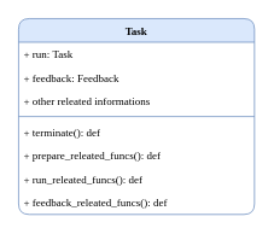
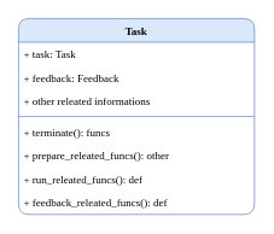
  <mxCell id="0" />
  <mxCell id="1" parent="0" />
  <mxCell id="2" value="Task" style="swimlane;fontStyle=1;align=center;verticalAlign=top;childLayout=stackLayout;horizontal=1;startSize=26;horizontalStack=0;resizeParent=1;resizeParentMax=0;resizeLast=0;collapsible=1;marginBottom=0;rounded=1;fontFamily=Times New Roman;fillColor=#dae8fc;strokeColor=#6c8ebf;" parent="1" vertex="1"><mxGeometry x="20" y="20" width="260" height="216" as="geometry" /></mxCell>
- <mxCell id="3" value="+ run: Task" style="text;strokeColor=none;fillColor=none;align=left;verticalAlign=top;spacingLeft=4;spacingRight=4;overflow=hidden;rotatable=0;points=[[0,0.5],[1,0.5]];portConstraint=eastwest;fontFamily=Times New Roman;" parent="2" vertex="1"><mxGeometry y="26" width="260" height="26" as="geometry" /></mxCell>
+ <mxCell id="3" value="+ task: Task" style="text;strokeColor=none;fillColor=none;align=left;verticalAlign=top;spacingLeft=4;spacingRight=4;overflow=hidden;rotatable=0;points=[[0,0.5],[1,0.5]];portConstraint=eastwest;fontFamily=Times New Roman;" parent="2" vertex="1"><mxGeometry y="26" width="260" height="26" as="geometry" /></mxCell>
  <mxCell id="4" value="+ feedback: Feedback" style="text;strokeColor=none;fillColor=none;align=left;verticalAlign=top;spacingLeft=4;spacingRight=4;overflow=hidden;rotatable=0;points=[[0,0.5],[1,0.5]];portConstraint=eastwest;fontFamily=Times New Roman;" parent="2" vertex="1"><mxGeometry y="52" width="260" height="26" as="geometry" /></mxCell>
  <mxCell id="5" value="+ other releated informations" style="text;strokeColor=none;fillColor=none;align=left;verticalAlign=top;spacingLeft=4;spacingRight=4;overflow=hidden;rotatable=0;points=[[0,0.5],[1,0.5]];portConstraint=eastwest;fontFamily=Times New Roman;" parent="2" vertex="1"><mxGeometry y="78" width="260" height="26" as="geometry" /></mxCell>
  <mxCell id="6" value="" style="line;strokeWidth=1;fillColor=none;align=left;verticalAlign=middle;spacingTop=-1;spacingLeft=3;spacingRight=3;rotatable=0;labelPosition=right;points=[];portConstraint=eastwest;strokeColor=inherit;fontFamily=Times New Roman;" parent="2" vertex="1"><mxGeometry y="104" width="260" height="8" as="geometry" /></mxCell>
- <mxCell id="7" value="+ terminate(): def" style="text;strokeColor=none;fillColor=none;align=left;verticalAlign=top;spacingLeft=4;spacingRight=4;overflow=hidden;rotatable=0;points=[[0,0.5],[1,0.5]];portConstraint=eastwest;fontFamily=Times New Roman;" parent="2" vertex="1"><mxGeometry y="112" width="260" height="26" as="geometry" /></mxCell>
- <mxCell id="8" value="+ prepare_releated_funcs(): def" style="text;strokeColor=none;fillColor=none;align=left;verticalAlign=top;spacingLeft=4;spacingRight=4;overflow=hidden;rotatable=0;points=[[0,0.5],[1,0.5]];portConstraint=eastwest;fontFamily=Times New Roman;" parent="2" vertex="1"><mxGeometry y="138" width="260" height="26" as="geometry" /></mxCell>
+ <mxCell id="7" value="+ terminate(): funcs" style="text;strokeColor=none;fillColor=none;align=left;verticalAlign=top;spacingLeft=4;spacingRight=4;overflow=hidden;rotatable=0;points=[[0,0.5],[1,0.5]];portConstraint=eastwest;fontFamily=Times New Roman;" parent="2" vertex="1"><mxGeometry y="112" width="260" height="26" as="geometry" /></mxCell>
+ <mxCell id="8" value="+ prepare_releated_funcs(): other" style="text;strokeColor=none;fillColor=none;align=left;verticalAlign=top;spacingLeft=4;spacingRight=4;overflow=hidden;rotatable=0;points=[[0,0.5],[1,0.5]];portConstraint=eastwest;fontFamily=Times New Roman;" parent="2" vertex="1"><mxGeometry y="138" width="260" height="26" as="geometry" /></mxCell>
  <mxCell id="9" value="+ run_releated_funcs(): def" style="text;strokeColor=none;fillColor=none;align=left;verticalAlign=top;spacingLeft=4;spacingRight=4;overflow=hidden;rotatable=0;points=[[0,0.5],[1,0.5]];portConstraint=eastwest;fontFamily=Times New Roman;" parent="2" vertex="1"><mxGeometry y="164" width="260" height="26" as="geometry" /></mxCell>
  <mxCell id="10" value="+ feedback_releated_funcs(): def" style="text;strokeColor=none;fillColor=none;align=left;verticalAlign=top;spacingLeft=4;spacingRight=4;overflow=hidden;rotatable=0;points=[[0,0.5],[1,0.5]];portConstraint=eastwest;fontFamily=Times New Roman;" parent="2" vertex="1"><mxGeometry y="190" width="260" height="26" as="geometry" /></mxCell>
